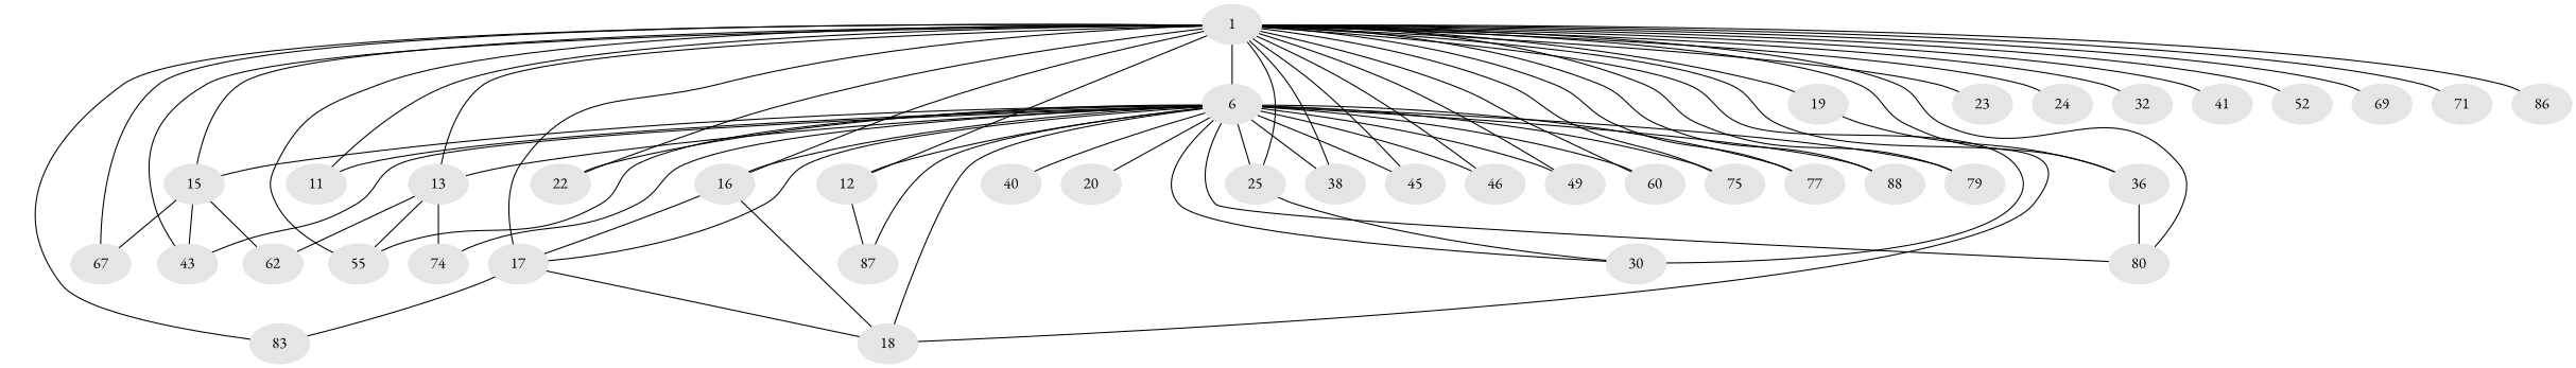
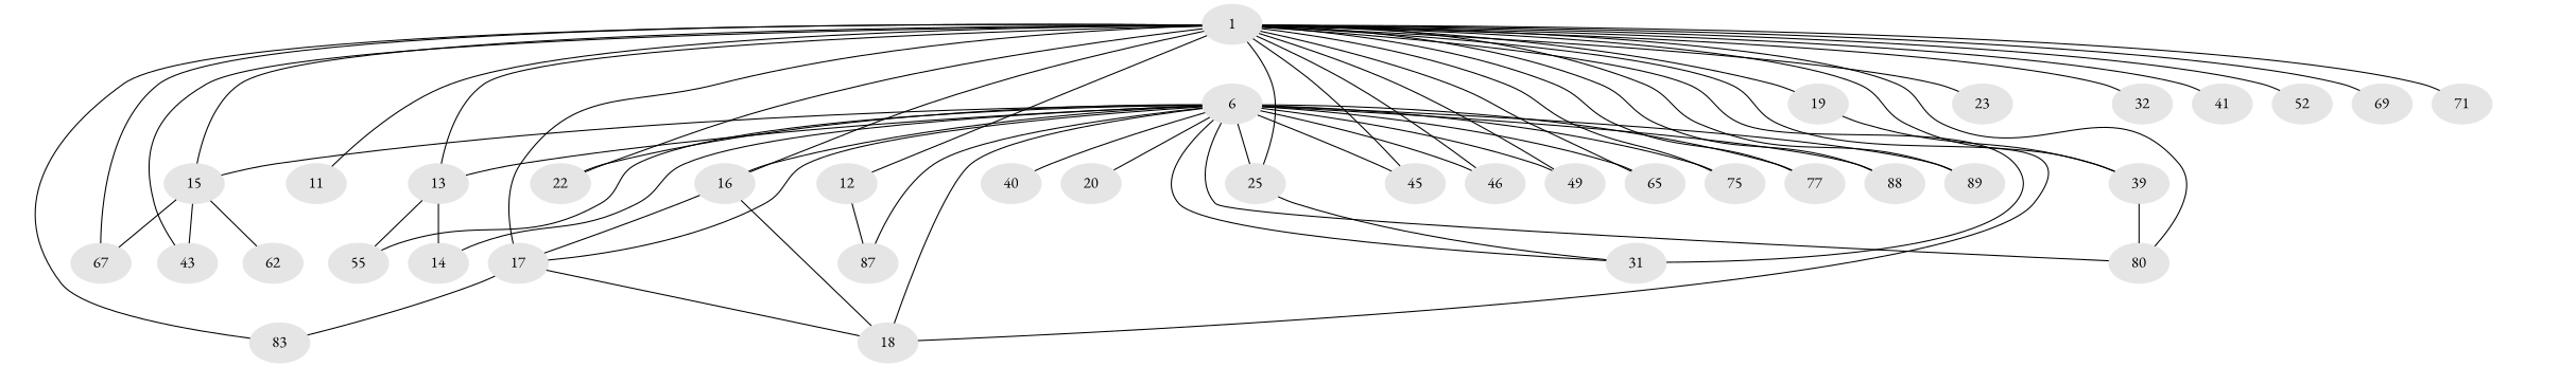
  graph {
    fontname="EB Garamond"
    node [color=gray90 fontname="EB Garamond" style=filled]
    edge [fontname="EB Garamond"]
    1 [super="+44+2"]
    6 [super="+33+34+27+28+90+8+73+39"]
    11 [super="+97"]
    12 [super="+37"]
    13 [super="+58"]
    15
    16
    17 [super="+21+51"]
    18 [super="+29+110"]
    19
    22
    23
-   24
    25 [super="+81+91"]
-   30 [super="+31"]
+   30 [super="+31" label=31]
    32
-   36
-   38 [super="+53"]
+   36 [label=39]
    41
    43 [super="+50"]
    45
    46 [super="+57"]
    49 [super="+107"]
    52
    55 [super="+64"]
-   60
+   60 [label=65]
    67 [super="+84"]
    69
    71
    75
    77
    80
    83
-   86 [super="+99"]
    88
-   89 [super="+93" label=79]
+   89 [super="+93"]
    40
    20
-   74
+   74 [label=14]
    87
    62
-   1 -- 6 [weight=35]
    1 -- 11
    1 -- 12 [weight=3]
    1 -- 13
    1 -- 15
    1 -- 16
    1 -- 17 [weight=4]
    1 -- 18
    1 -- 19 [weight=3]
    1 -- 22
    1 -- 23 [weight=2]
-   1 -- 24
    1 -- 25 [weight=3]
    1 -- 30 [weight=3]
    1 -- 32 [weight=2]
    1 -- 36
-   1 -- 38 [weight=2]
    1 -- 41 [weight=3]
    1 -- 43 [weight=2]
    1 -- 45
    1 -- 46 [weight=3]
    1 -- 49
    1 -- 52 [weight=2]
-   1 -- 55
    1 -- 60
    1 -- 67 [weight=3]
    1 -- 69 [weight=2]
    1 -- 71 [weight=2]
    1 -- 75
    1 -- 77
    1 -- 80
    1 -- 83
-   1 -- 86 [weight=3]
    1 -- 88
    1 -- 89
-   6 -- 11
-   6 -- 12
    6 -- 13 [weight=2]
    6 -- 15
    6 -- 16 [weight=2]
    6 -- 17
    6 -- 18
    6 -- 22
    6 -- 25
    6 -- 30 [weight=2]
-   6 -- 38 [weight=2]
-   6 -- 43
    6 -- 45
    6 -- 46
    6 -- 49 [weight=2]
    6 -- 55
    6 -- 60
    6 -- 75
    6 -- 77
    6 -- 80
    6 -- 88
    6 -- 89
    6 -- 40
    6 -- 20 [weight=3]
    6 -- 74
    6 -- 87
    12 -- 87
    13 -- 55
    13 -- 74
-   13 -- 62
    15 -- 43
    15 -- 67
    15 -- 62
    16 -- 17
    16 -- 18
    17 -- 18
    17 -- 83
    19 -- 36
    25 -- 30
    36 -- 80
  }
